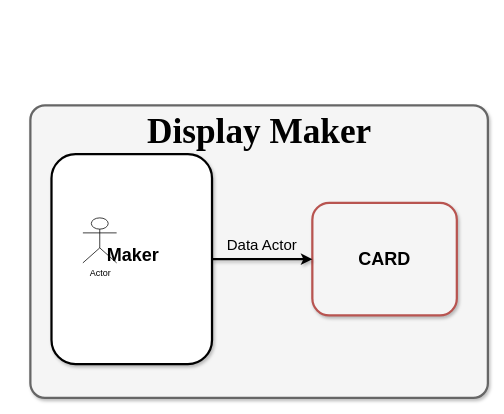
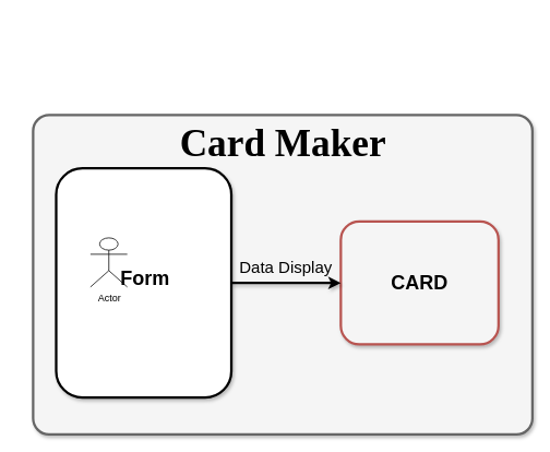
  <mxCell id="0" />
  <mxCell id="1" parent="0" />
  <mxCell id="2" value="" style="group" vertex="1" connectable="0" parent="1"><mxGeometry x="20" y="20" width="610" height="390" as="geometry" /></mxCell>
  <mxCell id="3" value="" style="group;strokeWidth=3;shadow=1;" vertex="1" connectable="0" parent="2"><mxGeometry x="20" y="105" width="610" height="405" as="geometry" /></mxCell>
  <mxCell id="4" value="" style="rounded=1;whiteSpace=wrap;html=1;fillColor=#f5f5f5;strokeColor=#666666;arcSize=5;fontColor=#333333;strokeWidth=3;shadow=1;" parent="3" vertex="1"><mxGeometry y="15" width="610" height="390" as="geometry" /></mxCell>
  <mxCell id="5" value="&lt;h1&gt;CARD&lt;/h1&gt;" style="rounded=1;whiteSpace=wrap;html=1;fillColor=#f5f5f5;strokeColor=#b85450;strokeWidth=3;shadow=1;" vertex="1" parent="3"><mxGeometry x="375.965" y="145" width="192.632" height="150" as="geometry" /></mxCell>
- <mxCell id="6" value="&lt;font style=&quot;font-size: 20px;&quot;&gt;Data Actor&lt;/font&gt;" style="text;html=1;align=center;verticalAlign=middle;whiteSpace=wrap;rounded=0;strokeWidth=3;shadow=1;" vertex="1" parent="3"><mxGeometry x="242.194" y="155" width="133.772" height="90" as="geometry" /></mxCell>
- <mxCell id="7" value="&lt;h2&gt;&lt;font face=&quot;Comic Sans MS&quot; style=&quot;font-size: 47px;&quot;&gt;&lt;span style=&quot;white-space: pre;&quot;&gt;Display Maker&lt;/span&gt;&lt;/font&gt;&lt;/h2&gt;" style="text;html=1;align=center;verticalAlign=top;whiteSpace=wrap;rounded=0;strokeWidth=3;shadow=1;" vertex="1" parent="3"><mxGeometry x="167.5" width="275" height="180" as="geometry" /></mxCell>
+ <mxCell id="6" value="&lt;font style=&quot;font-size: 20px;&quot;&gt;Data Display&lt;/font&gt;" style="text;html=1;align=center;verticalAlign=middle;whiteSpace=wrap;rounded=0;strokeWidth=3;shadow=1;" vertex="1" parent="3"><mxGeometry x="242.194" y="155" width="133.772" height="90" as="geometry" /></mxCell>
+ <mxCell id="7" value="&lt;h2&gt;&lt;font face=&quot;Comic Sans MS&quot; style=&quot;font-size: 47px;&quot;&gt;&lt;span style=&quot;white-space: pre;&quot;&gt;Card Maker&lt;/span&gt;&lt;/font&gt;&lt;/h2&gt;" style="text;html=1;align=center;verticalAlign=top;whiteSpace=wrap;rounded=0;strokeWidth=3;shadow=1;" vertex="1" parent="3"><mxGeometry x="167.5" width="275" height="180" as="geometry" /></mxCell>
  <mxCell id="8" value="" style="rounded=1;whiteSpace=wrap;html=1;strokeWidth=3;shadow=1;" parent="3" vertex="1"><mxGeometry x="28.162" y="80" width="214.035" height="280" as="geometry" /></mxCell>
  <mxCell id="9" style="edgeStyle=none;html=1;exitX=1;exitY=0.5;exitDx=0;exitDy=0;strokeWidth=3;shadow=1;" edge="1" parent="3" source="8" target="5"><mxGeometry relative="1" as="geometry" /></mxCell>
  <mxCell id="10" value="" style="group;strokeWidth=3;shadow=1;" vertex="1" connectable="0" parent="1"><mxGeometry x="70.002" y="210" width="214.035" height="280" as="geometry" /></mxCell>
- <mxCell id="11" value="&lt;h1&gt;Maker&lt;/h1&gt;" style="text;html=1;align=center;verticalAlign=middle;whiteSpace=wrap;rounded=0;strokeWidth=3;shadow=1;" parent="10" vertex="1"><mxGeometry x="32.105" y="70" width="149.825" height="120" as="geometry" /></mxCell>
+ <mxCell id="11" value="&lt;h1&gt;Form&lt;/h1&gt;" style="text;html=1;align=center;verticalAlign=middle;whiteSpace=wrap;rounded=0;strokeWidth=3;shadow=1;" parent="10" vertex="1"><mxGeometry x="32.105" y="70" width="149.825" height="120" as="geometry" /></mxCell>
  <mxCell id="12" value="Actor" style="shape=umlActor;verticalLabelPosition=bottom;verticalAlign=top;html=1;outlineConnect=0;" vertex="1" parent="10"><mxGeometry x="40" y="80" width="45" height="60" as="geometry" /></mxCell>
